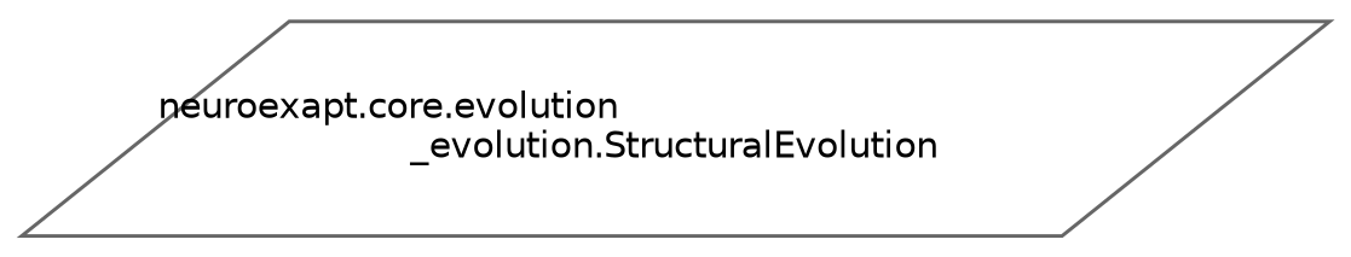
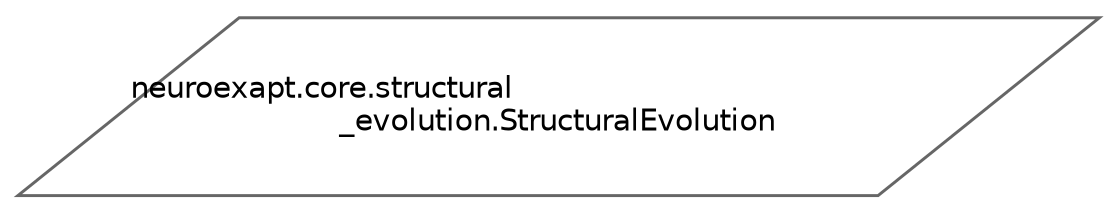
  digraph {
    rankdir=LR
-   n1 [color=grey40 fillcolor=white fontname=Helvetica fontsize=10 height=0.2 label="neuroexapt.core.evolution\l_evolution.StructuralEvolution" shape=parallelogram style=filled width=0.4]
+   n1 [color=grey40 fillcolor=white fontname=Helvetica fontsize=10 height=0.2 label="neuroexapt.core.structural\l_evolution.StructuralEvolution" shape=parallelogram style=filled width=0.4]
  }
